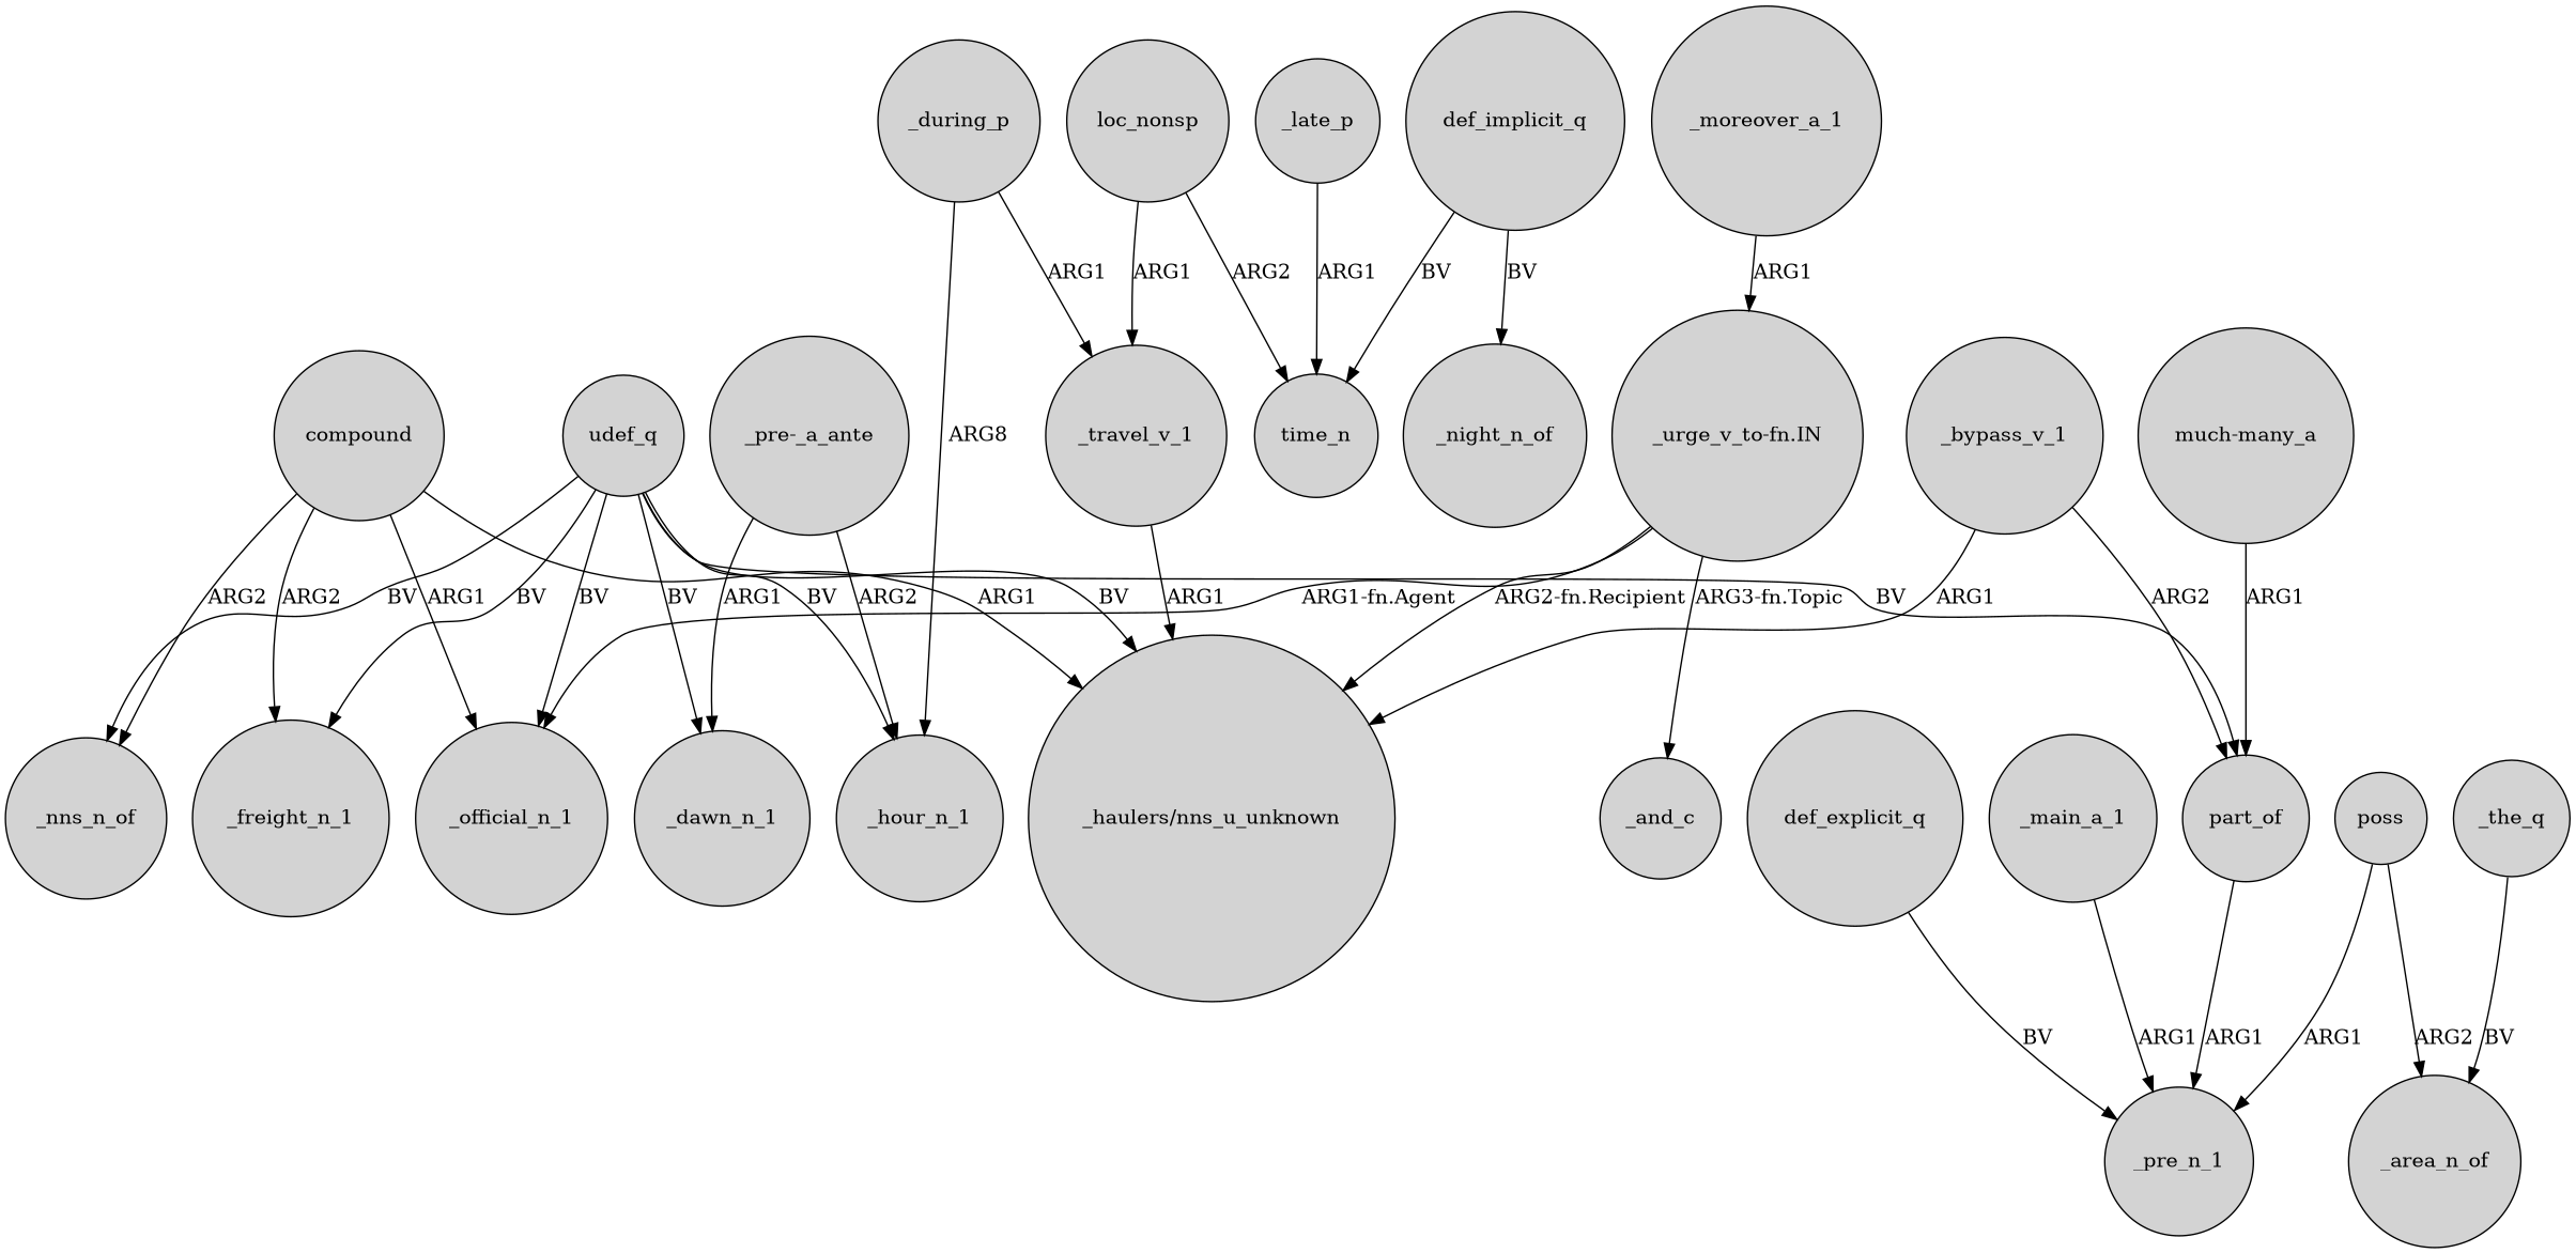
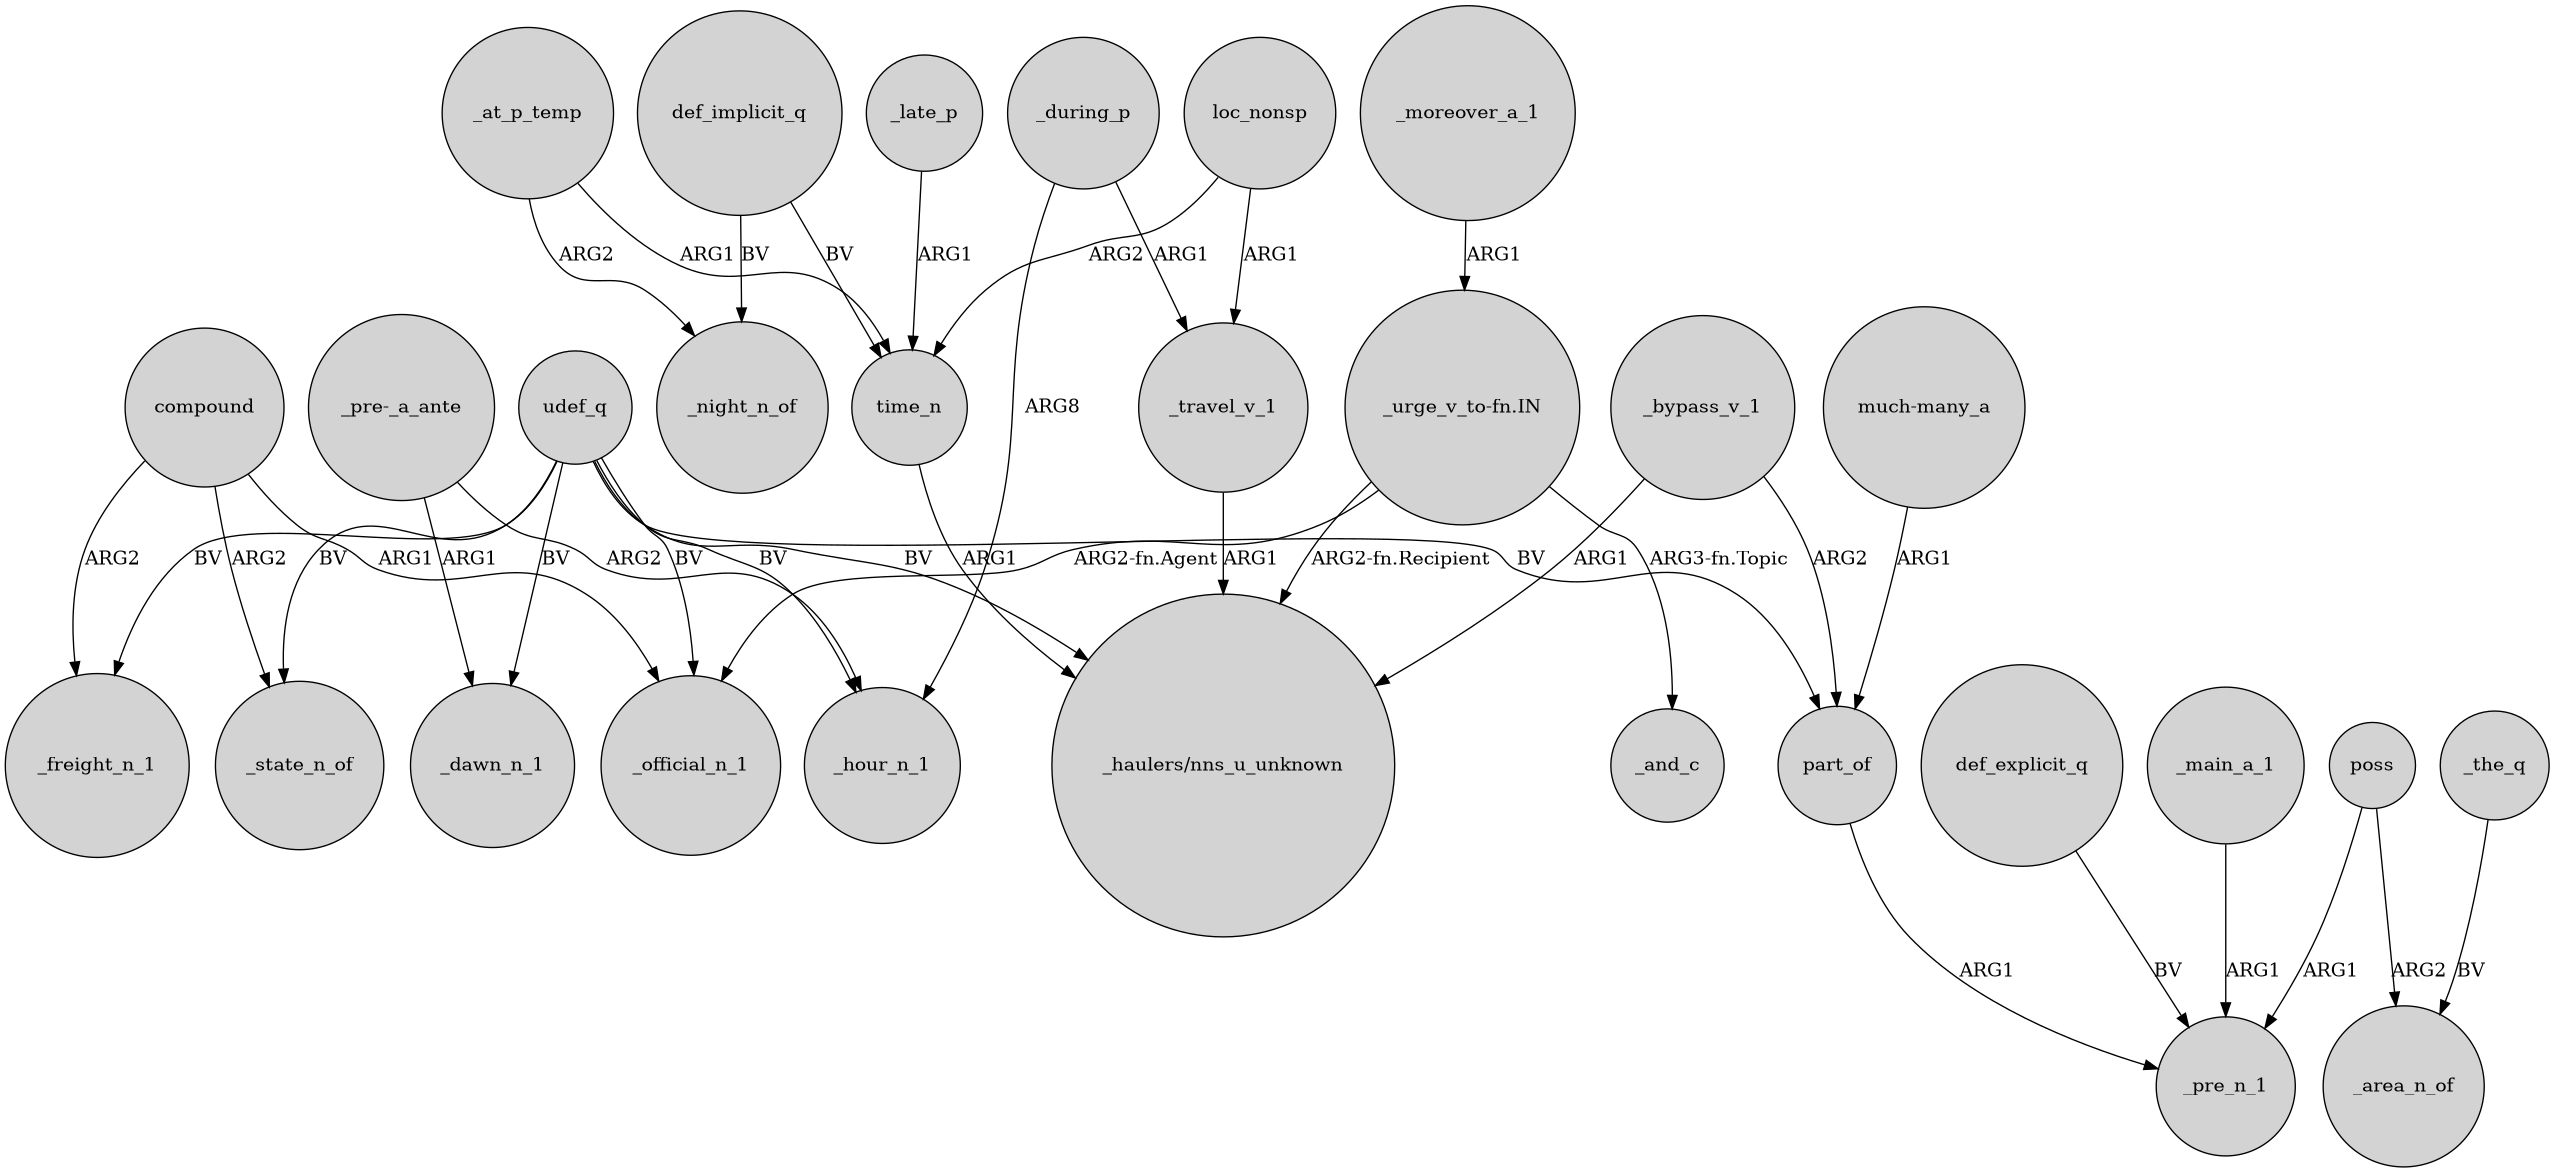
  digraph {
    node [shape=circle style=filled]
    compound
    _freight_n_1
-   _state_n_of [label=_nns_n_of]
+   _state_n_of
    "_haulers/nns_u_unknown"
    _official_n_1
    _late_p
    time_n
    def_implicit_q
    _night_n_of
    udef_q
    part_of
    _hour_n_1
    _dawn_n_1
    n14 [label=_pre_n_1]
    _during_p
    _travel_v_1
    poss
    _area_n_of
+   _at_p_temp
    "much-many_a"
    _moreover_a_1
    "_urge_v_to-fn.IN"
    _and_c
    def_explicit_q
    "_pre-_a_ante"
    loc_nonsp
    _main_a_1
    _bypass_v_1
    _the_q
    compound -> _freight_n_1 [label=ARG2]
    compound -> _state_n_of [label=ARG2]
-   compound -> "_haulers/nns_u_unknown" [label=ARG1]
+   time_n -> "_haulers/nns_u_unknown" [label=ARG1]
    compound -> _official_n_1 [label=ARG1]
    _late_p -> time_n [label=ARG1]
    def_implicit_q -> time_n [label=BV]
    def_implicit_q -> _night_n_of [label=BV]
    udef_q -> _freight_n_1 [label=BV]
    udef_q -> _state_n_of [label=BV]
    udef_q -> "_haulers/nns_u_unknown" [label=BV]
    udef_q -> _official_n_1 [label=BV]
    udef_q -> part_of [label=BV]
    udef_q -> _hour_n_1 [label=BV]
    udef_q -> _dawn_n_1 [label=BV]
    part_of -> n14 [label=ARG1]
    _during_p -> _hour_n_1 [label=ARG8]
    _during_p -> _travel_v_1 [label=ARG1]
    _travel_v_1 -> "_haulers/nns_u_unknown" [label=ARG1]
    poss -> n14 [label=ARG1]
    poss -> _area_n_of [label=ARG2]
+   _at_p_temp -> time_n [label=ARG1]
+   _at_p_temp -> _night_n_of [label=ARG2]
    "much-many_a" -> part_of [label=ARG1]
    _moreover_a_1 -> "_urge_v_to-fn.IN" [label=ARG1]
    "_urge_v_to-fn.IN" -> "_haulers/nns_u_unknown" [label="ARG2-fn.Recipient"]
-   "_urge_v_to-fn.IN" -> _official_n_1 [label="ARG1-fn.Agent"]
+   "_urge_v_to-fn.IN" -> _official_n_1 [label="ARG2-fn.Agent"]
    "_urge_v_to-fn.IN" -> _and_c [label="ARG3-fn.Topic"]
    def_explicit_q -> n14 [label=BV]
    "_pre-_a_ante" -> _hour_n_1 [label=ARG2]
    "_pre-_a_ante" -> _dawn_n_1 [label=ARG1]
    loc_nonsp -> time_n [label=ARG2]
    loc_nonsp -> _travel_v_1 [label=ARG1]
    _main_a_1 -> n14 [label=ARG1]
    _bypass_v_1 -> "_haulers/nns_u_unknown" [label=ARG1]
    _bypass_v_1 -> part_of [label=ARG2]
    _the_q -> _area_n_of [label=BV]
  }
